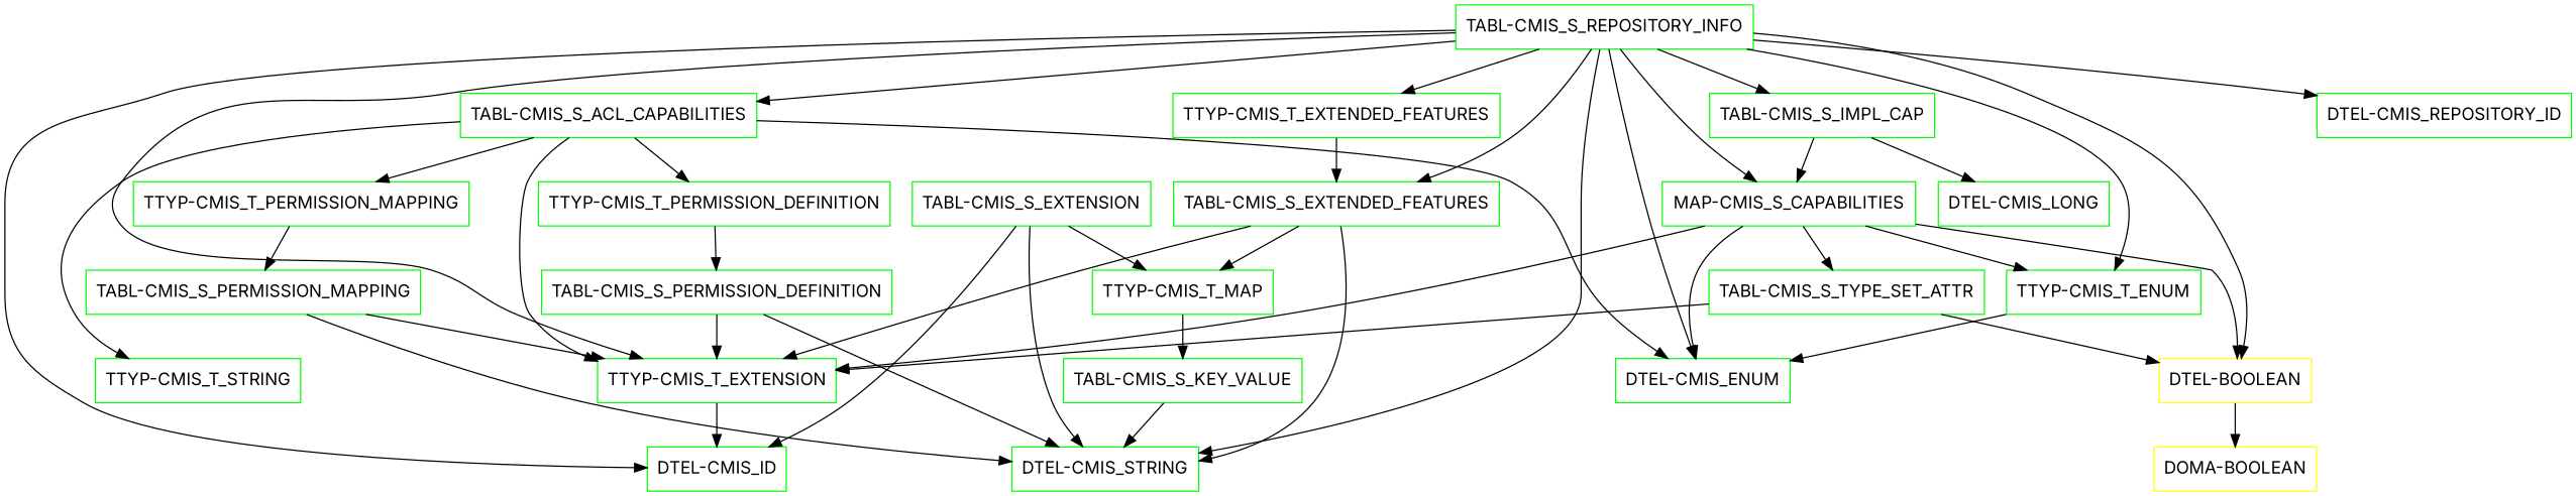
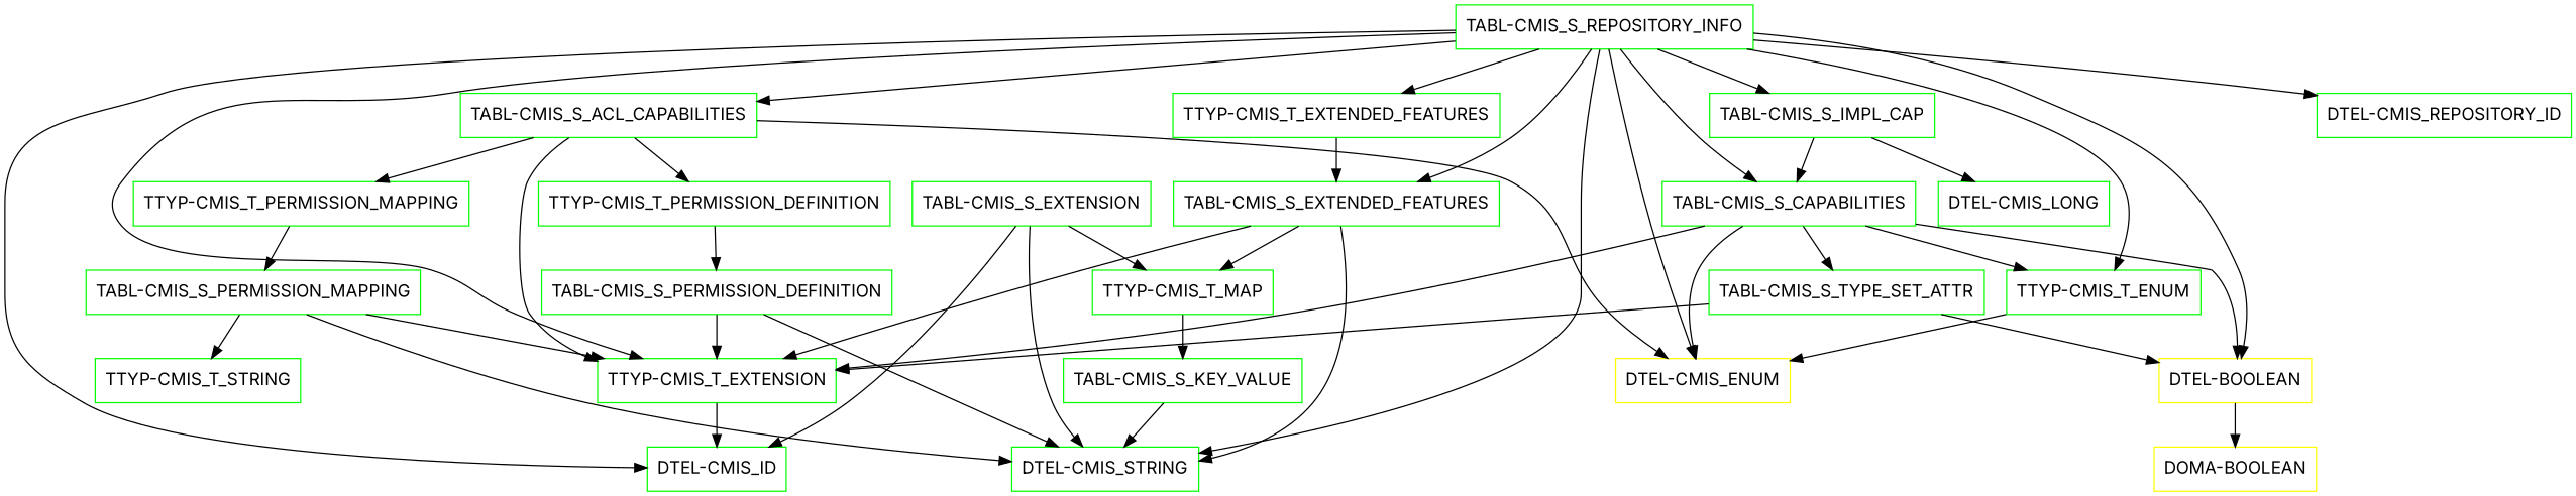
  digraph {
    fontname=Inter
    node [color=green fontname=Inter shape=box]
    edge [fontname=Inter]
    "TABL-CMIS_S_REPOSITORY_INFO"
    "TTYP-CMIS_T_EXTENDED_FEATURES"
    "TABL-CMIS_S_EXTENDED_FEATURES"
    "TTYP-CMIS_T_EXTENSION"
    "DTEL-CMIS_STRING"
    "DTEL-CMIS_ID"
    "TABL-CMIS_S_IMPL_CAP"
-   "DTEL-CMIS_ENUM"
+   "DTEL-CMIS_ENUM" [color=yellow]
    "TABL-CMIS_S_ACL_CAPABILITIES"
-   "TABL-CMIS_S_CAPABILITIES" [label="MAP-CMIS_S_CAPABILITIES"]
+   "TABL-CMIS_S_CAPABILITIES"
    "DTEL-BOOLEAN" [color=yellow]
    "TTYP-CMIS_T_ENUM"
    "DTEL-CMIS_REPOSITORY_ID"
    "TTYP-CMIS_T_MAP"
    "DTEL-CMIS_LONG"
    "TTYP-CMIS_T_PERMISSION_DEFINITION"
    "TTYP-CMIS_T_PERMISSION_MAPPING"
    "TABL-CMIS_S_TYPE_SET_ATTR"
    "DOMA-BOOLEAN" [color=yellow]
    "TABL-CMIS_S_KEY_VALUE"
    "TABL-CMIS_S_EXTENSION"
    "TABL-CMIS_S_PERMISSION_DEFINITION"
    "TABL-CMIS_S_PERMISSION_MAPPING"
    "TTYP-CMIS_T_STRING"
    "TABL-CMIS_S_REPOSITORY_INFO" -> "TTYP-CMIS_T_EXTENDED_FEATURES"
    "TABL-CMIS_S_REPOSITORY_INFO" -> "TABL-CMIS_S_EXTENDED_FEATURES"
    "TABL-CMIS_S_REPOSITORY_INFO" -> "TTYP-CMIS_T_EXTENSION"
    "TABL-CMIS_S_REPOSITORY_INFO" -> "DTEL-CMIS_STRING"
    "TABL-CMIS_S_REPOSITORY_INFO" -> "DTEL-CMIS_ID"
    "TABL-CMIS_S_REPOSITORY_INFO" -> "TABL-CMIS_S_IMPL_CAP"
    "TABL-CMIS_S_REPOSITORY_INFO" -> "DTEL-CMIS_ENUM"
    "TABL-CMIS_S_REPOSITORY_INFO" -> "TABL-CMIS_S_ACL_CAPABILITIES"
    "TABL-CMIS_S_REPOSITORY_INFO" -> "TABL-CMIS_S_CAPABILITIES"
    "TABL-CMIS_S_REPOSITORY_INFO" -> "DTEL-BOOLEAN"
    "TABL-CMIS_S_REPOSITORY_INFO" -> "TTYP-CMIS_T_ENUM"
    "TABL-CMIS_S_REPOSITORY_INFO" -> "DTEL-CMIS_REPOSITORY_ID"
    "TTYP-CMIS_T_EXTENDED_FEATURES" -> "TABL-CMIS_S_EXTENDED_FEATURES"
    "TABL-CMIS_S_EXTENDED_FEATURES" -> "TTYP-CMIS_T_EXTENSION"
    "TABL-CMIS_S_EXTENDED_FEATURES" -> "DTEL-CMIS_STRING"
    "TABL-CMIS_S_EXTENDED_FEATURES" -> "TTYP-CMIS_T_MAP"
    "TTYP-CMIS_T_EXTENSION" -> "DTEL-CMIS_ID"
    "TABL-CMIS_S_IMPL_CAP" -> "TABL-CMIS_S_CAPABILITIES"
    "TABL-CMIS_S_IMPL_CAP" -> "DTEL-CMIS_LONG"
    "TABL-CMIS_S_ACL_CAPABILITIES" -> "TTYP-CMIS_T_EXTENSION"
    "TABL-CMIS_S_ACL_CAPABILITIES" -> "DTEL-CMIS_ENUM"
    "TABL-CMIS_S_ACL_CAPABILITIES" -> "TTYP-CMIS_T_PERMISSION_DEFINITION"
    "TABL-CMIS_S_ACL_CAPABILITIES" -> "TTYP-CMIS_T_PERMISSION_MAPPING"
    "TABL-CMIS_S_CAPABILITIES" -> "TTYP-CMIS_T_EXTENSION"
    "TABL-CMIS_S_CAPABILITIES" -> "DTEL-CMIS_ENUM"
    "TABL-CMIS_S_CAPABILITIES" -> "DTEL-BOOLEAN"
    "TABL-CMIS_S_CAPABILITIES" -> "TTYP-CMIS_T_ENUM"
    "TABL-CMIS_S_CAPABILITIES" -> "TABL-CMIS_S_TYPE_SET_ATTR"
    "DTEL-BOOLEAN" -> "DOMA-BOOLEAN"
    "TTYP-CMIS_T_ENUM" -> "DTEL-CMIS_ENUM"
    "TTYP-CMIS_T_MAP" -> "TABL-CMIS_S_KEY_VALUE"
    "TTYP-CMIS_T_PERMISSION_DEFINITION" -> "TABL-CMIS_S_PERMISSION_DEFINITION"
    "TTYP-CMIS_T_PERMISSION_MAPPING" -> "TABL-CMIS_S_PERMISSION_MAPPING"
    "TABL-CMIS_S_TYPE_SET_ATTR" -> "TTYP-CMIS_T_EXTENSION"
    "TABL-CMIS_S_TYPE_SET_ATTR" -> "DTEL-BOOLEAN"
    "TABL-CMIS_S_KEY_VALUE" -> "DTEL-CMIS_STRING"
    "TABL-CMIS_S_EXTENSION" -> "DTEL-CMIS_STRING"
    "TABL-CMIS_S_EXTENSION" -> "DTEL-CMIS_ID"
    "TABL-CMIS_S_EXTENSION" -> "TTYP-CMIS_T_MAP"
    "TABL-CMIS_S_PERMISSION_DEFINITION" -> "TTYP-CMIS_T_EXTENSION"
    "TABL-CMIS_S_PERMISSION_DEFINITION" -> "DTEL-CMIS_STRING"
    "TABL-CMIS_S_PERMISSION_MAPPING" -> "TTYP-CMIS_T_EXTENSION"
    "TABL-CMIS_S_PERMISSION_MAPPING" -> "DTEL-CMIS_STRING"
-   "TABL-CMIS_S_ACL_CAPABILITIES" -> "TTYP-CMIS_T_STRING"
+   "TABL-CMIS_S_PERMISSION_MAPPING" -> "TTYP-CMIS_T_STRING"
  }
